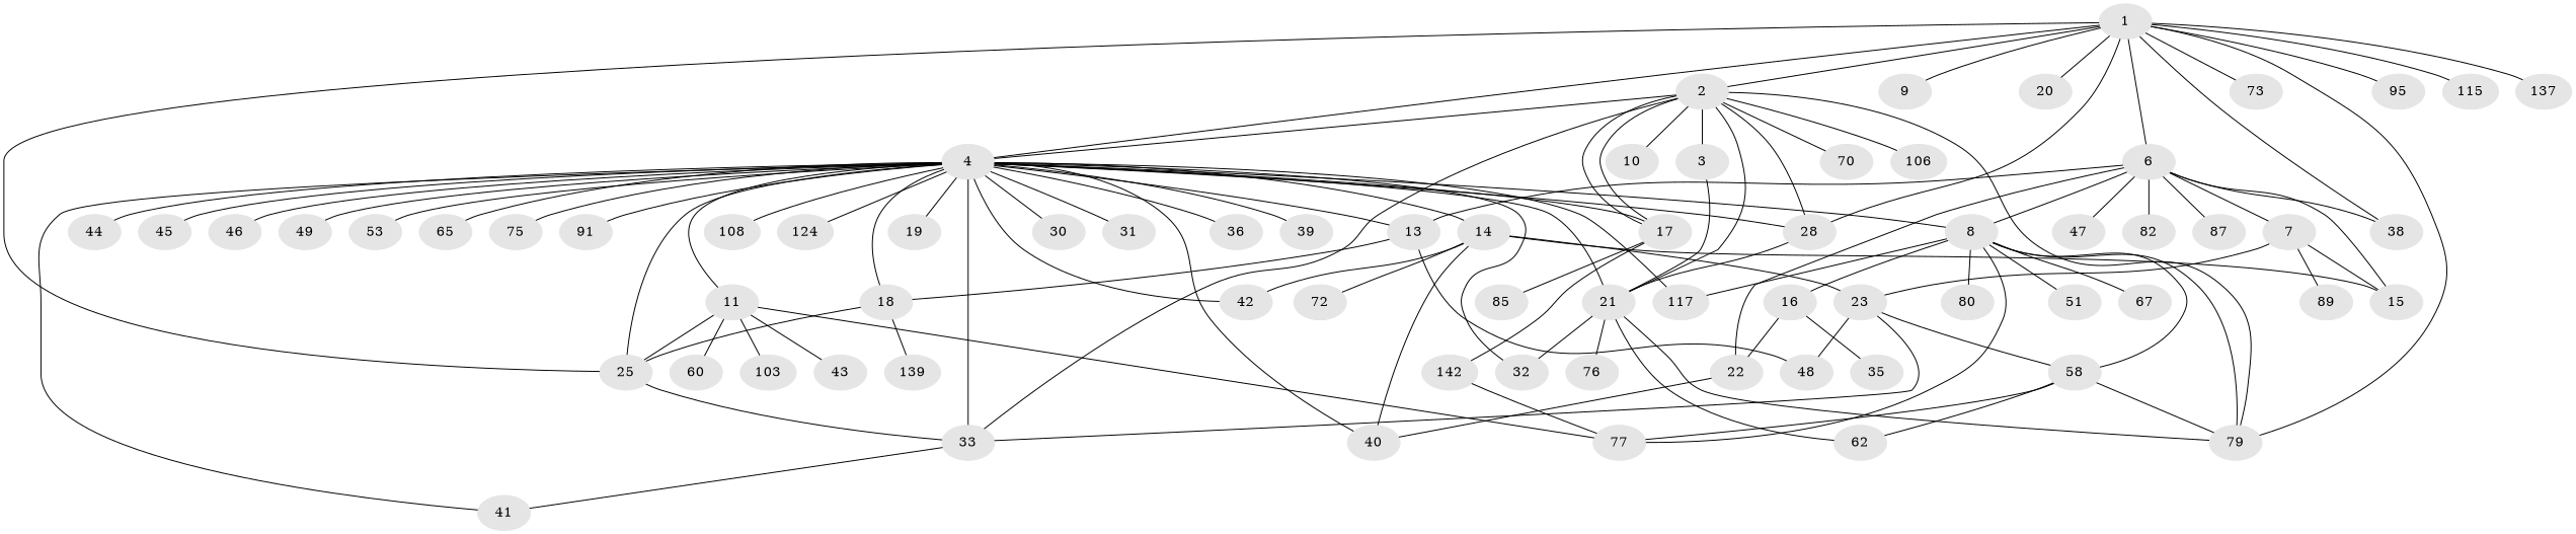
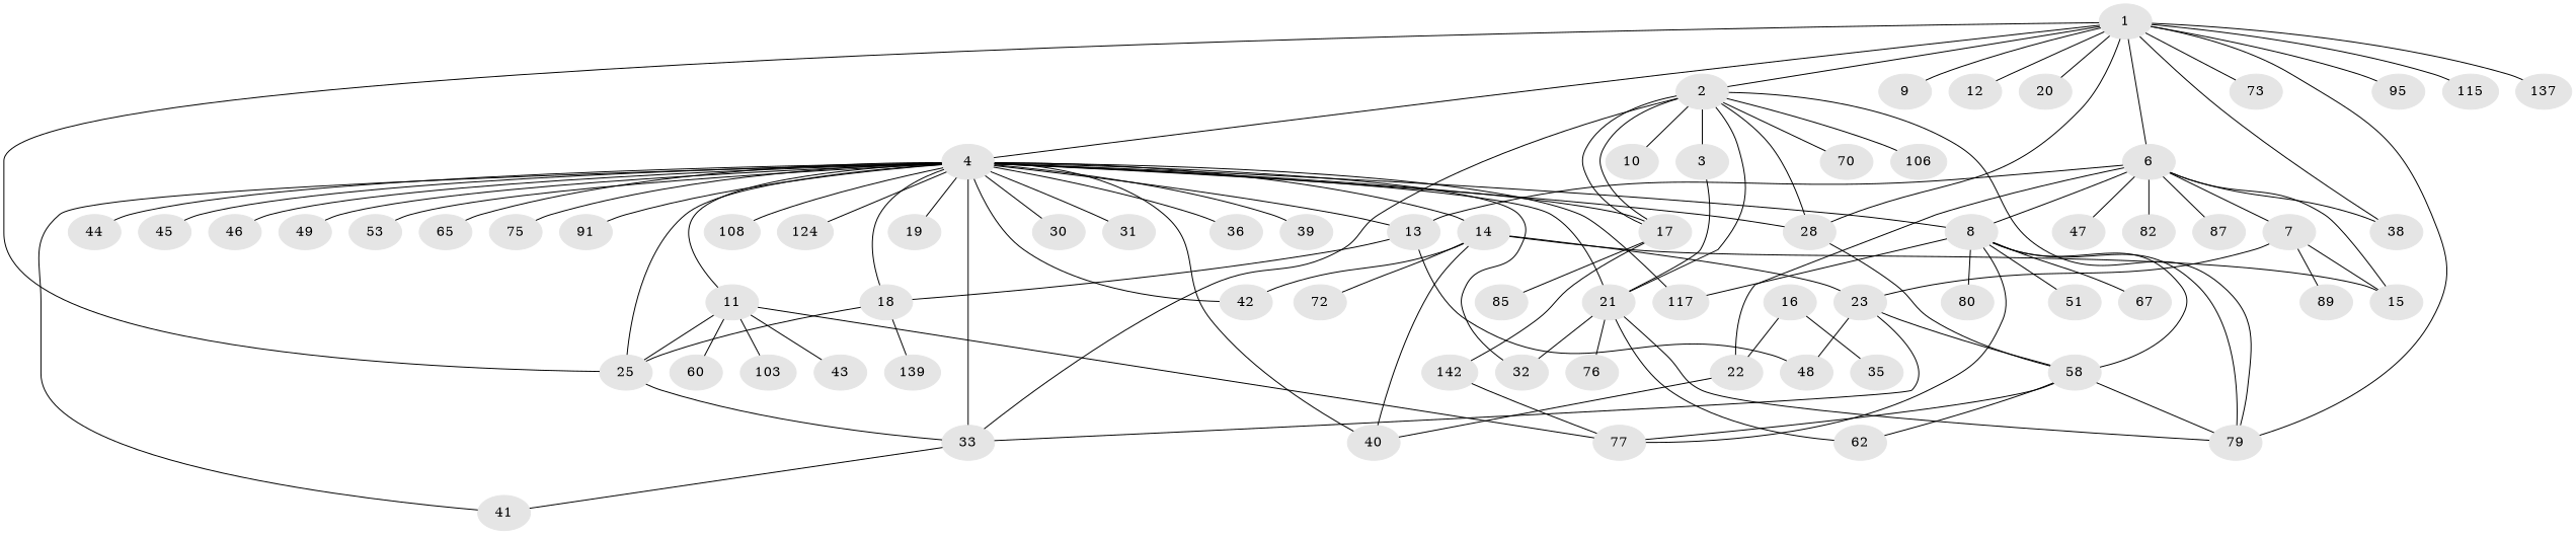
  graph {
    node [color=gray90 style=filled]
    1
    2
    4 [super="+5"]
    6
    9
+   12
    20
    25 [super="+107+129+63+55+26"]
    28 [super="+69+111+71"]
    38 [super="+98+78"]
    73
    79 [super="+105+123"]
    95
    115
    137
    3
    10
    17
    21 [super="+24+119"]
    33 [super="+88+143+52+61"]
    70
    106
    8 [super="+64"]
    11
    13
    14 [super="+100+34+50"]
    18
    19 [super="+27+134+29"]
    30 [super="+57"]
    31
    32 [super="+94"]
    36 [super="+112+114+83"]
    39
    40 [super="+138+56"]
    41 [super="+133+113"]
    42
    44
    45
    46
    49
    53
    65
    75
    91 [super="+121"]
    108
    117 [super="+145+122"]
    124 [super="+144"]
    7 [super="+86+92"]
    15
    22 [super="+116+140"]
    47
    82
    87
    58 [super="+99"]
    85
    142
    62
    76
    16
    51
    67
    77 [super="+96"]
    80
    43
    60 [super="+68"]
    103
    48
    23
    72
    139
    89
    35 [super="+81"]
    1 -- 2
    1 -- 4
    1 -- 6
    1 -- 9
+   1 -- 12
    1 -- 20
    1 -- 25
    1 -- 28
    1 -- 38
    1 -- 73
    1 -- 79
    1 -- 95
    1 -- 115
    1 -- 137
-   2 -- 4 [weight=2]
    2 -- 28
    2 -- 79
    2 -- 3
    2 -- 10
    2 -- 17
    2 -- 17
    2 -- 21
    2 -- 33
    2 -- 70
    2 -- 106
    4 -- 25
    4 -- 28
    4 -- 17
    4 -- 21
    4 -- 33 [weight=3]
    4 -- 8
    4 -- 11
    4 -- 13
    4 -- 14
    4 -- 18
    4 -- 19 [weight=2]
    4 -- 30
    4 -- 31
    4 -- 32
    4 -- 36
    4 -- 39
    4 -- 40
    4 -- 41
    4 -- 42
    4 -- 44
    4 -- 45
    4 -- 46
    4 -- 49
    4 -- 53
    4 -- 65
    4 -- 75
    4 -- 91 [weight=2]
    4 -- 108
    4 -- 117
    4 -- 124
    6 -- 38
    6 -- 8 [weight=2]
    6 -- 13
    6 -- 7
    6 -- 15
    6 -- 22
    6 -- 47
    6 -- 82
    6 -- 87
    25 -- 33
-   28 -- 21
+   28 -- 58
    3 -- 21
    17 -- 85
    17 -- 142
    21 -- 79
    21 -- 32
    21 -- 62
    21 -- 76
    33 -- 41
    8 -- 79
    8 -- 117
    8 -- 58
-   8 -- 16
    8 -- 51
    8 -- 67
    8 -- 77
    8 -- 80
    11 -- 25
    11 -- 77
    11 -- 43
    11 -- 60
    11 -- 103
    13 -- 18
    13 -- 48
    14 -- 40
    14 -- 42
    14 -- 15
    14 -- 23
    14 -- 72
    18 -- 25
    18 -- 139
    7 -- 15
    7 -- 23
    7 -- 89
    22 -- 40
    58 -- 79
    58 -- 62
    58 -- 77
    142 -- 77
    16 -- 22
    16 -- 35
    23 -- 33
    23 -- 58
    23 -- 48
  }
